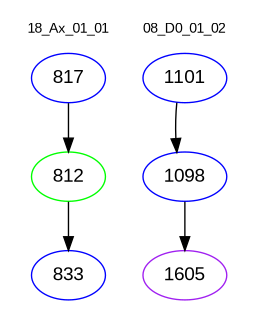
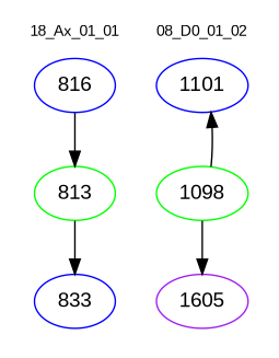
  digraph {
    fontname="Liberation Sans"
    node [color=blue fontname="Liberation Sans"]
    edge [color=black fontname="Liberation Sans"]
-   n1 [label=817]
-   n2 [color=green label=812]
+   n1 [label=816]
+   n2 [color=green label=813]
    n3 [label=833]
    n4 [label=1101]
-   n5 [label=1098]
+   n5 [color=green label=1098]
    n6 [color=purple label=1605]
    subgraph cluster_1 {
      color=white
      fontsize=10
      label="18_Ax_01_01"
      n1
      n2
      n3
    }
    subgraph cluster_2 {
      color=white
      fontsize=10
      label="08_D0_01_02"
      n4
      n5
      n6
    }
    n1 -> n2
    n2 -> n3
-   n4 -> n5
+   n5 -> n4
    n5 -> n6
  }
